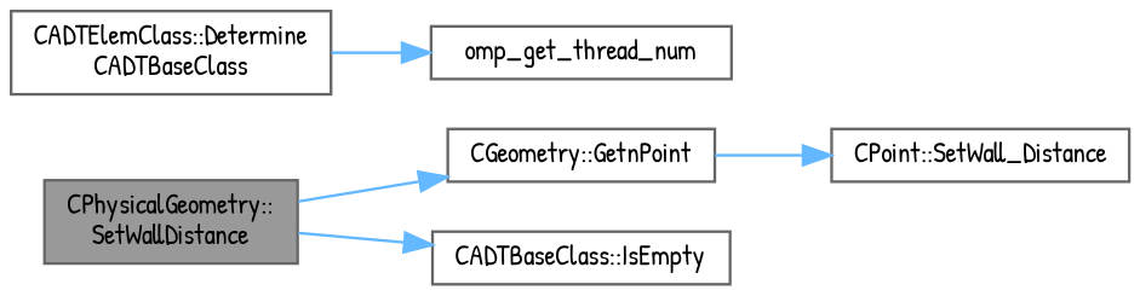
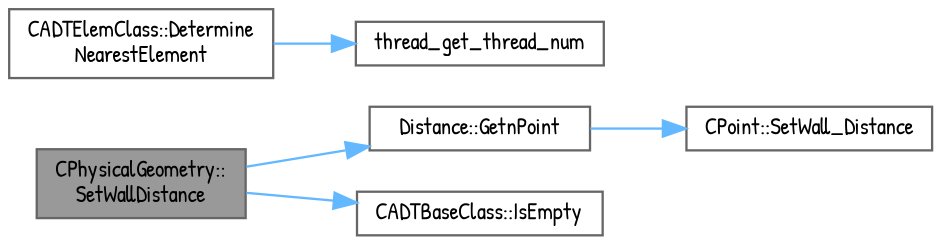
  digraph {
    fontname="Patrick Hand"
    rankdir=LR
    node [color=grey40 fillcolor=white fontname="Patrick Hand" fontsize=10 shape=box style=filled]
    edge [color=steelblue1 fontname="Patrick Hand" fontsize=10 labelfontname=Helvetica labelfontsize=10 style=solid]
    n1 [color=gray40 fillcolor=grey60 fontcolor=black height=0.2 label="CPhysicalGeometry::\lSetWallDistance" width=0.4]
-   n2 [height=0.2 label="CGeometry::GetnPoint" width=0.4]
+   n2 [height=0.2 label="Distance::GetnPoint" width=0.4]
    n3 [height=0.2 label="CADTBaseClass::IsEmpty" width=0.4]
-   n4 [height=0.2 label="CADTElemClass::Determine\lCADTBaseClass" width=0.4]
-   n5 [height=0.2 label=omp_get_thread_num width=0.4]
+   n4 [height=0.2 label="CADTElemClass::Determine\lNearestElement" width=0.4]
+   n5 [height=0.2 label=thread_get_thread_num width=0.4]
    n6 [height=0.2 label="CPoint::SetWall_Distance" width=0.4]
    n1 -> n2
    n1 -> n3
    n2 -> n6
    n4 -> n5
  }
